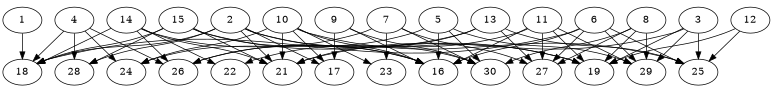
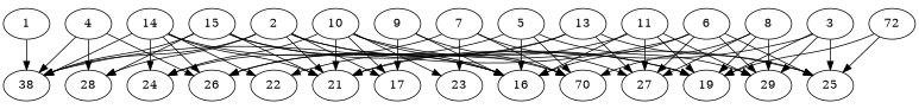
  digraph {
    node [alpha=0.05]
    1 [alpha=0.19 expect_size=23141376]
-   18 [alpha=0.17 expect_size=18776064]
+   18 [alpha=0.17 expect_size=18776064 label=38]
    2 [alpha=0.02 expect_size=27089920]
    17 [alpha=0.04 expect_size=6495232]
    19 [alpha=0.04 expect_size=6736896]
    21 [alpha=0.08 expect_size=40118272]
    28 [expect_size=51635200]
-   30 [alpha=0.03 expect_size=7255040]
+   30 [alpha=0.03 expect_size=7255040 label=70]
    3 [alpha=0.08 expect_size=19721216]
    25 [alpha=0.07 expect_size=7698432]
    29 [alpha=0.02 expect_size=43986944]
    4 [alpha=0.09 expect_size=42914816]
    24 [alpha=0.01 expect_size=23198720]
    26 [alpha=0.00 expect_size=19234816]
    5 [alpha=0.10 expect_size=28738560]
    16 [alpha=0.10 expect_size=9767936]
    6 [alpha=0.19 expect_size=19205120]
    27 [expect_size=42345472]
    7 [expect_size=33798144]
    23 [alpha=0.04 expect_size=16082944]
    8 [alpha=0.15 expect_size=40679424]
    9 [alpha=0.16 expect_size=44669952]
    10 [alpha=0.18 expect_size=17291264]
    11 [alpha=0.14 expect_size=36243456]
    22 [alpha=0.03 expect_size=26737664]
-   12 [alpha=0.15 expect_size=34538496]
+   12 [alpha=0.15 expect_size=34538496 label=72]
    13 [alpha=0.03 expect_size=40056832]
    14 [alpha=0.13 expect_size=11971584]
    15 [expect_size=33270784]
    1 -> 18
    2 -> 18
    2 -> 17
    2 -> 19
    2 -> 21
    2 -> 28
    2 -> 30
    3 -> 19
    3 -> 21
    3 -> 25
    3 -> 29
    4 -> 18
    4 -> 28
-   4 -> 24
+   14 -> 24
    4 -> 26
    5 -> 30
    5 -> 29
    5 -> 26
    5 -> 16
    6 -> 18
    6 -> 25
    6 -> 29
    6 -> 16
    6 -> 27
    7 -> 30
    7 -> 24
    7 -> 27
    7 -> 23
    8 -> 19
    8 -> 30
    8 -> 29
    8 -> 27
    9 -> 17
    9 -> 30
    9 -> 16
    10 -> 17
    10 -> 21
    10 -> 25
    10 -> 24
    10 -> 16
    10 -> 23
    11 -> 19
    11 -> 29
    11 -> 16
    11 -> 27
    11 -> 22
    12 -> 19
    12 -> 25
    13 -> 21
    13 -> 25
    13 -> 26
    13 -> 27
    14 -> 18
    14 -> 21
    14 -> 26
    14 -> 16
    14 -> 22
    15 -> 18
    15 -> 19
    15 -> 21
    15 -> 28
    15 -> 16
  }
